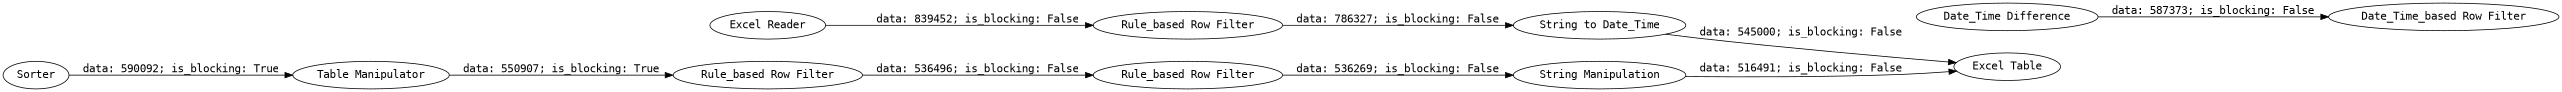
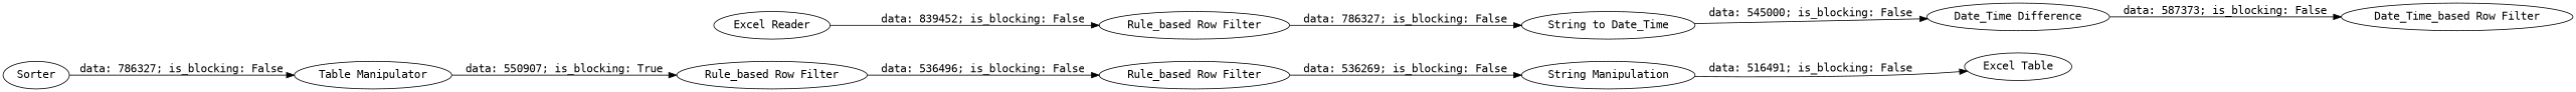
  digraph {
    fontname="DejaVu Sans Mono"
    rankdir=LR
    node [fontname="DejaVu Sans Mono"]
    edge [fontname="DejaVu Sans Mono"]
    n1 [label="Rule_based Row Filter"]
    n2 [label="Rule_based Row Filter"]
    n3 [label="String Manipulation"]
    n4 [label="Date_Time Difference"]
    n5 [label="Date_Time_based Row Filter"]
    n6 [label=Sorter]
    n7 [label="Table Manipulator"]
    n8 [label="String to Date_Time"]
    n9 [label="Excel Reader"]
    n10 [label="Rule_based Row Filter"]
    n11 [label="Excel Table"]
    n1 -> n2 [label="data: 536496; is_blocking: False"]
    n2 -> n3 [label="data: 536269; is_blocking: False"]
    n3 -> n11 [label="data: 516491; is_blocking: False"]
    n4 -> n5 [label="data: 587373; is_blocking: False"]
-   n6 -> n7 [label="data: 590092; is_blocking: True"]
+   n6 -> n7 [label="data: 786327; is_blocking: False"]
    n7 -> n1 [label="data: 550907; is_blocking: True"]
-   n8 -> n11 [label="data: 545000; is_blocking: False"]
+   n8 -> n4 [label="data: 545000; is_blocking: False"]
    n9 -> n10 [label="data: 839452; is_blocking: False"]
    n10 -> n8 [label="data: 786327; is_blocking: False"]
  }
